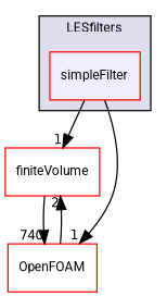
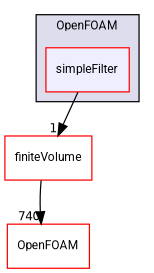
  digraph {
    compound=true
    fontname=Roboto
    node [color=red fontname=Roboto fontsize=10 shape=box]
    edge [fontname=Roboto headlabel=1 labeldistance=1.5 labelfontname=Helvetica labelfontsize=10]
    n1 [fillcolor="#eeeeff" label=simpleFilter pencolor=black style=filled]
    n2 [label=finiteVolume]
    n3 [label=OpenFOAM]
    subgraph cluster_1 {
      bgcolor="#ddddee"
      fontsize=10
-     label=LESfilters
+     label=OpenFOAM
      pencolor=black
      n1
    }
    n1 -> n2
-   n1 -> n3
    n2 -> n3 [headlabel=740]
-   n3 -> n2 [headlabel=2]
  }
